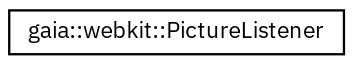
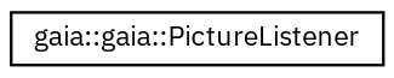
  digraph {
    rankdir=LR
    fontname="IBM Plex Sans"
-   n1 [color=black fillcolor=white fontname="IBM Plex Sans" fontsize=10 height=0.2 label="gaia::webkit::PictureListener" shape=record style=filled width=0.4]
+   n1 [color=black fillcolor=white fontname="IBM Plex Sans" fontsize=10 height=0.2 label="gaia::gaia::PictureListener" shape=record style=filled width=0.4]
  }
